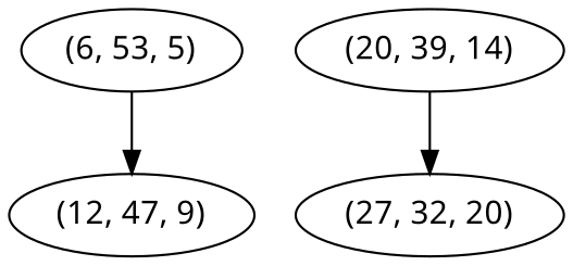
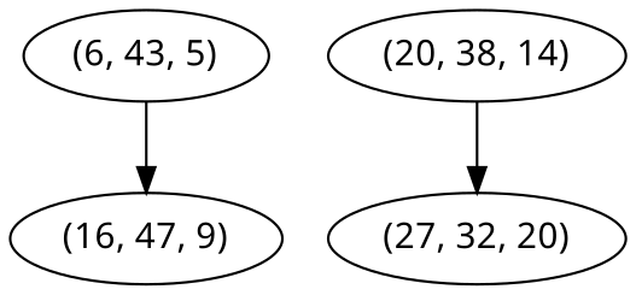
  digraph {
    fontname="Noto Sans"
    node [fontname="Noto Sans"]
    edge [fontname="Noto Sans"]
-   "(6, 53, 5)"
-   "(12, 47, 9)"
-   "(20, 39, 14)"
+   "(6, 53, 5)" [label="(6, 43, 5)"]
+   "(12, 47, 9)" [label="(16, 47, 9)"]
+   "(20, 39, 14)" [label="(20, 38, 14)"]
    "(27, 32, 20)"
    "(6, 53, 5)" -> "(12, 47, 9)"
    "(20, 39, 14)" -> "(27, 32, 20)"
  }
